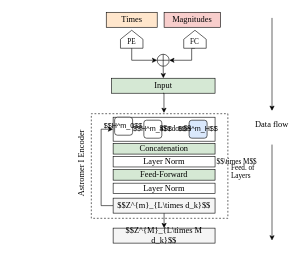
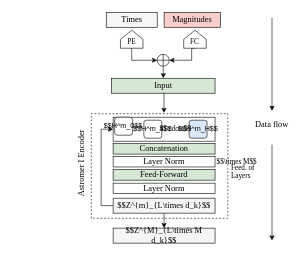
  <mxCell id="0" />
  <mxCell id="1" parent="0" />
  <mxCell id="2" value="" style="rounded=0;whiteSpace=wrap;html=1;fillColor=none;dashed=1;rotation=90;" vertex="1" parent="1"><mxGeometry x="178.26" y="162.5" width="174.49" height="227.75" as="geometry" /></mxCell>
  <mxCell id="3" value="" style="rounded=0;whiteSpace=wrap;html=1;rotation=90;" vertex="1" parent="1"><mxGeometry x="253" y="130" width="40" height="170" as="geometry" /></mxCell>
  <mxCell id="4" value="$$H^m_0$$" style="rounded=1;whiteSpace=wrap;html=1;" vertex="1" parent="1"><mxGeometry x="190.49" y="195" width="30" height="30" as="geometry" /></mxCell>
  <mxCell id="5" value="$$H^m_4$$" style="rounded=1;whiteSpace=wrap;html=1;" vertex="1" parent="1"><mxGeometry x="239.25" y="200" width="30" height="30" as="geometry" /></mxCell>
  <mxCell id="6" value="$$H^m_H$$" style="rounded=1;whiteSpace=wrap;html=1;fillColor=#dae8fc;" vertex="1" parent="1"><mxGeometry x="314.74" y="200" width="30" height="30" as="geometry" /></mxCell>
  <mxCell id="7" value="&lt;font style=&quot;font-size: 14px;&quot; face=&quot;Garamond&quot;&gt;Layer Norm&lt;/font&gt;" style="rounded=0;whiteSpace=wrap;html=1;rotation=0;" vertex="1" parent="1"><mxGeometry x="188" y="260.5" width="170" height="17.5" as="geometry" /></mxCell>
  <mxCell id="8" value="&lt;font style=&quot;font-size: 14px;&quot; face=&quot;Garamond&quot;&gt;Astromer I Encoder&lt;/font&gt;" style="text;html=1;strokeColor=none;fillColor=none;align=center;verticalAlign=middle;whiteSpace=wrap;rounded=0;rotation=-90;" vertex="1" parent="1"><mxGeometry x="20.49" y="256.5" width="229.5" height="30" as="geometry" /></mxCell>
  <mxCell id="9" value="&lt;font face=&quot;Garamond&quot;&gt;&lt;span style=&quot;font-size: 14px;&quot;&gt;Feed-Forward&lt;/span&gt;&lt;/font&gt;" style="rounded=0;whiteSpace=wrap;html=1;rotation=0;fillColor=#d5e8d4;" vertex="1" parent="1"><mxGeometry x="188" y="282.5" width="170" height="17.5" as="geometry" /></mxCell>
  <mxCell id="10" value="&lt;font style=&quot;font-size: 14px;&quot; face=&quot;Garamond&quot;&gt;Layer Norm&lt;/font&gt;" style="rounded=0;whiteSpace=wrap;html=1;rotation=0;" vertex="1" parent="1"><mxGeometry x="188" y="305" width="170" height="17.5" as="geometry" /></mxCell>
  <mxCell id="11" value="&lt;font style=&quot;font-size: 14px;&quot; face=&quot;Garamond&quot;&gt;Concatenation&lt;/font&gt;" style="rounded=0;whiteSpace=wrap;html=1;rotation=0;fillColor=#d5e8d4;" vertex="1" parent="1"><mxGeometry x="188" y="239" width="170" height="17.5" as="geometry" /></mxCell>
  <mxCell id="12" value="" style="endArrow=classic;html=1;rounded=0;" edge="1" parent="1"><mxGeometry width="50" height="50" relative="1" as="geometry"><mxPoint x="453" y="29.38" as="sourcePoint" /><mxPoint x="453" y="184.38" as="targetPoint" /></mxGeometry></mxCell>
  <mxCell id="13" value="&lt;font style=&quot;font-size: 14px;&quot; face=&quot;Garamond&quot;&gt;Data flow&lt;/font&gt;" style="text;html=1;strokeColor=none;fillColor=none;align=center;verticalAlign=middle;whiteSpace=wrap;rounded=0;fontSize=14;" vertex="1" parent="1"><mxGeometry x="423" y="191.88" width="60" height="30" as="geometry" /></mxCell>
  <mxCell id="14" value="" style="endArrow=classic;html=1;rounded=0;" edge="1" parent="1"><mxGeometry width="50" height="50" relative="1" as="geometry"><mxPoint x="453" y="240.63" as="sourcePoint" /><mxPoint x="453" y="400.63" as="targetPoint" /></mxGeometry></mxCell>
- <mxCell id="15" value="&lt;font style=&quot;font-size: 14px;&quot; face=&quot;Garamond&quot;&gt;Times&lt;/font&gt;" style="rounded=0;whiteSpace=wrap;html=1;rotation=0;fillColor=#ffe6cc;fontColor=#000000;strokeColor=#000000;" vertex="1" parent="1"><mxGeometry x="176.51" y="20" width="85" height="25" as="geometry" /></mxCell>
+ <mxCell id="15" value="&lt;font style=&quot;font-size: 14px;&quot; face=&quot;Garamond&quot;&gt;Times&lt;/font&gt;" style="rounded=0;whiteSpace=wrap;html=1;rotation=0;fillColor=#f5f5f5;fontColor=#000000;strokeColor=#000000;" vertex="1" parent="1"><mxGeometry x="176.51" y="20" width="85" height="25" as="geometry" /></mxCell>
  <mxCell id="16" style="edgeStyle=orthogonalEdgeStyle;rounded=0;orthogonalLoop=1;jettySize=auto;html=1;exitX=0.5;exitY=1;exitDx=0;exitDy=0;entryX=0.5;entryY=0;entryDx=0;entryDy=0;" edge="1" parent="1" source="18" target="19"><mxGeometry relative="1" as="geometry" /></mxCell>
  <mxCell id="17" style="edgeStyle=orthogonalEdgeStyle;rounded=0;orthogonalLoop=1;jettySize=auto;html=1;exitX=0;exitY=0.5;exitDx=0;exitDy=0;entryX=0.5;entryY=1;entryDx=0;entryDy=0;" edge="1" parent="1" source="18" target="3"><mxGeometry relative="1" as="geometry" /></mxCell>
  <mxCell id="18" value="&lt;div&gt;&lt;font style=&quot;font-size: 14px;&quot; face=&quot;Garamond&quot;&gt;$$Z^{m}_{L\times d_k}$$&lt;/font&gt;&lt;/div&gt;" style="rounded=0;whiteSpace=wrap;html=1;rotation=0;fillColor=#f5f5f5;strokeColor=#000000;fontColor=#000000;" vertex="1" parent="1"><mxGeometry x="188" y="330" width="170" height="25" as="geometry" /></mxCell>
  <mxCell id="19" value="&lt;font style=&quot;font-size: 14px;&quot; face=&quot;Garamond&quot;&gt;$$Z^{M}_{L\times M d_k}$$&lt;/font&gt;" style="rounded=0;whiteSpace=wrap;html=1;rotation=0;fillColor=#f5f5f5;strokeColor=#000000;fontColor=#000000;" vertex="1" parent="1"><mxGeometry x="188" y="380" width="170" height="25" as="geometry" /></mxCell>
  <mxCell id="20" value="&lt;font style=&quot;font-size: 14px;&quot; face=&quot;Garamond&quot;&gt;Magnitudes&lt;/font&gt;" style="rounded=0;whiteSpace=wrap;html=1;rotation=0;fillColor=#f8cecc;fontColor=#000000;strokeColor=#000000;" vertex="1" parent="1"><mxGeometry x="273" y="20" width="94" height="25" as="geometry" /></mxCell>
  <mxCell id="21" value="" style="shape=loopLimit;whiteSpace=wrap;html=1;rotation=0;" vertex="1" parent="1"><mxGeometry x="200.26" y="50" width="37.5" height="30" as="geometry" /></mxCell>
  <mxCell id="22" style="edgeStyle=orthogonalEdgeStyle;rounded=0;orthogonalLoop=1;jettySize=auto;html=1;exitX=0.5;exitY=1;exitDx=0;exitDy=0;entryX=0;entryY=0.5;entryDx=0;entryDy=0;" edge="1" parent="1" source="23" target="28"><mxGeometry relative="1" as="geometry" /></mxCell>
  <mxCell id="23" value="&lt;font style=&quot;font-size: 12px;&quot; face=&quot;Garamond&quot;&gt;PE&lt;/font&gt;" style="text;html=1;align=center;verticalAlign=middle;whiteSpace=wrap;rounded=0;" vertex="1" parent="1"><mxGeometry x="204.01" y="60" width="30" height="20" as="geometry" /></mxCell>
  <mxCell id="24" style="edgeStyle=orthogonalEdgeStyle;rounded=0;orthogonalLoop=1;jettySize=auto;html=1;exitX=0.5;exitY=1;exitDx=0;exitDy=0;entryX=1;entryY=0.5;entryDx=0;entryDy=0;" edge="1" parent="1" source="26" target="28"><mxGeometry relative="1" as="geometry"><Array as="points"><mxPoint x="319" y="100" /></Array></mxGeometry></mxCell>
  <mxCell id="25" value="" style="shape=loopLimit;whiteSpace=wrap;html=1;rotation=0;" vertex="1" parent="1"><mxGeometry x="305.75" y="50" width="37.5" height="30" as="geometry" /></mxCell>
  <mxCell id="26" value="&lt;font face=&quot;Garamond&quot;&gt;FC&lt;/font&gt;" style="text;html=1;align=center;verticalAlign=middle;whiteSpace=wrap;rounded=0;" vertex="1" parent="1"><mxGeometry x="309.47" y="60" width="30" height="20" as="geometry" /></mxCell>
  <mxCell id="27" style="edgeStyle=orthogonalEdgeStyle;rounded=0;orthogonalLoop=1;jettySize=auto;html=1;exitX=0.5;exitY=1;exitDx=0;exitDy=0;entryX=0.5;entryY=0;entryDx=0;entryDy=0;" edge="1" parent="1" source="28" target="29"><mxGeometry relative="1" as="geometry" /></mxCell>
  <mxCell id="28" value="" style="shape=orEllipse;perimeter=ellipsePerimeter;whiteSpace=wrap;html=1;backgroundOutline=1;" vertex="1" parent="1"><mxGeometry x="261.51" y="90" width="20" height="20" as="geometry" /></mxCell>
  <mxCell id="29" value="&lt;font style=&quot;font-size: 14px;&quot; face=&quot;Garamond&quot;&gt;Input&lt;/font&gt;" style="rounded=0;whiteSpace=wrap;html=1;rotation=0;fillColor=#d5e8d4;fontColor=#000000;strokeColor=#000000;" vertex="1" parent="1"><mxGeometry x="185.51" y="130" width="172.49" height="25" as="geometry" /></mxCell>
  <mxCell id="30" value="&lt;div align=&quot;left&quot;&gt;&lt;font face=&quot;Garamond&quot;&gt;$$\times M$$ &lt;br&gt;&lt;/font&gt;&lt;/div&gt;" style="text;html=1;align=center;verticalAlign=middle;whiteSpace=wrap;rounded=0;" vertex="1" parent="1"><mxGeometry x="357.23" y="232.5" width="75.06" height="73.5" as="geometry" /></mxCell>
  <mxCell id="31" value="&lt;div&gt;&lt;font face=&quot;Garamond&quot;&gt;$$\cdots$$&lt;/font&gt;&lt;/div&gt;" style="text;html=1;align=center;verticalAlign=middle;whiteSpace=wrap;rounded=0;" vertex="1" parent="1"><mxGeometry x="261.51" y="200" width="60" height="30" as="geometry" /></mxCell>
  <mxCell id="32" style="edgeStyle=orthogonalEdgeStyle;rounded=0;orthogonalLoop=1;jettySize=auto;html=1;exitX=0.5;exitY=1;exitDx=0;exitDy=0;entryX=-0.007;entryY=0.468;entryDx=0;entryDy=0;entryPerimeter=0;" edge="1" parent="1" source="29" target="2"><mxGeometry relative="1" as="geometry" /></mxCell>
  <mxCell id="33" value="&lt;div align=&quot;left&quot;&gt;&lt;font face=&quot;Garamond&quot;&gt;Feed. of&amp;nbsp;&lt;/font&gt;&lt;/div&gt;&lt;div align=&quot;left&quot;&gt;&lt;font face=&quot;Garamond&quot;&gt;Layers&lt;/font&gt;&lt;/div&gt;" style="text;whiteSpace=wrap;html=1;" vertex="1" parent="1"><mxGeometry x="383" y="264.5" width="90" height="60" as="geometry" /></mxCell>
